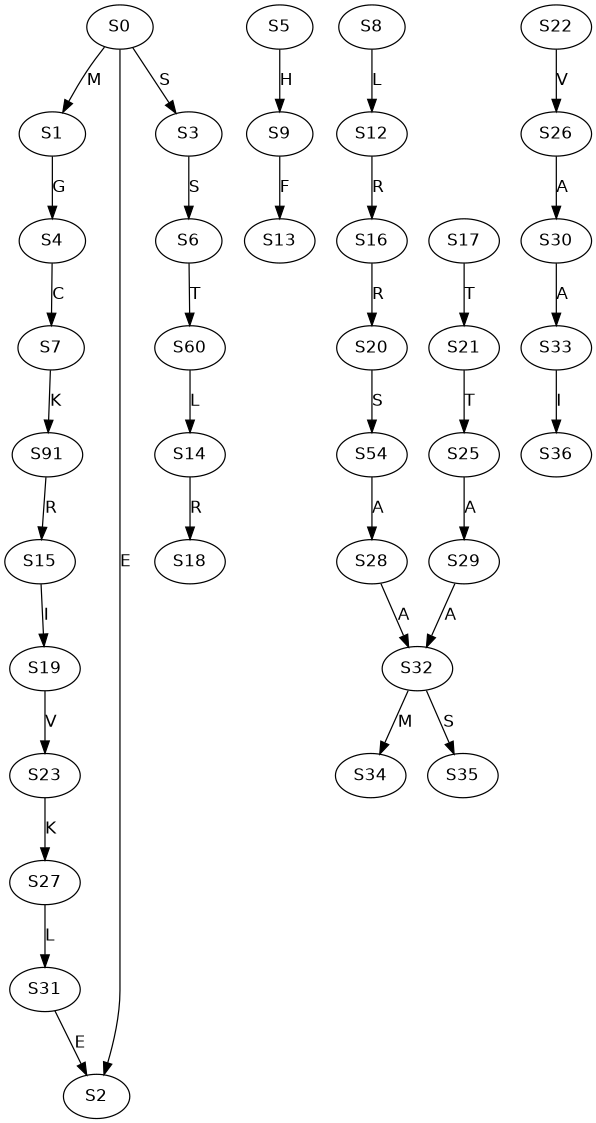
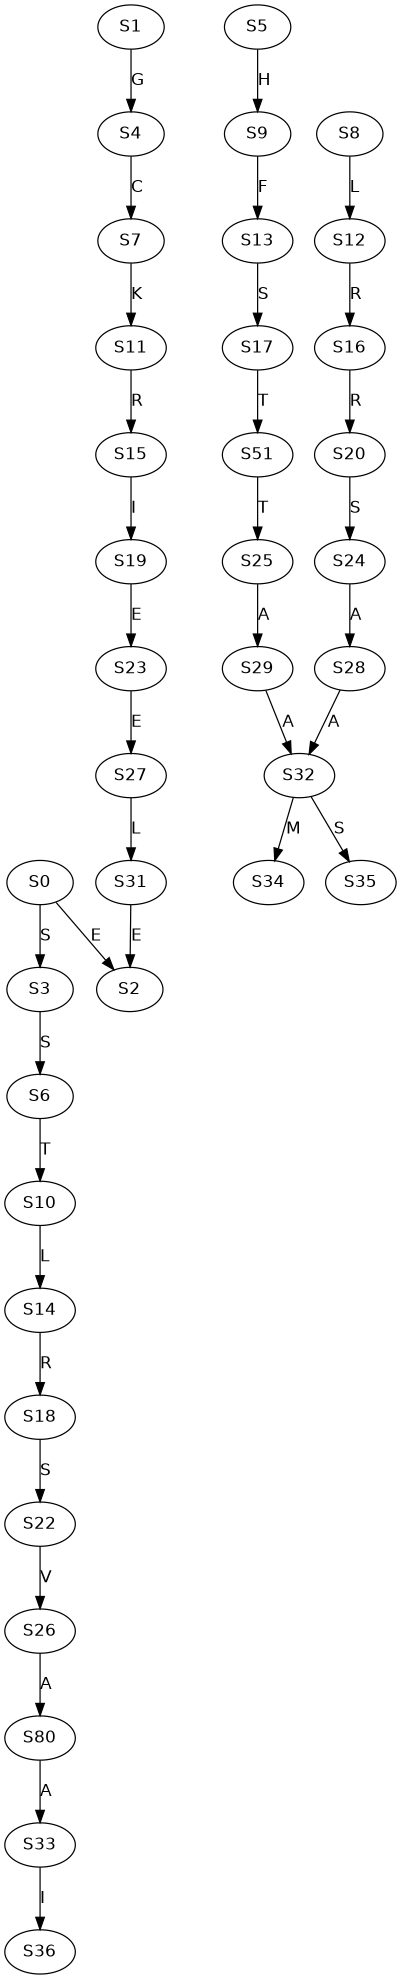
  strict digraph {
    fontname="DejaVu Sans"
    node [fontname="DejaVu Sans"]
    edge [fontname="DejaVu Sans"]
    S0
    S1
    S2
    S3
    S4
    S6
    S7
    S5
    S9
-   S10 [label=S60]
-   S11 [label=S91]
+   S10
+   S11
    S8
    S12
    S13
    S14
    S15
    S16
    S17
    S18
    S19
    S20
-   S21
+   S21 [label=S51]
    S22
    S23
-   S24 [label=S54]
+   S24
    S25
    S26
    S27
    S28
    S29
-   S30
+   S30 [label=S80]
    S31
    S32
    S33
    S34
    S35
    S36
-   S0 -> S1 [label=M]
    S0 -> S2 [label=E]
    S0 -> S3 [label=S]
    S1 -> S4 [label=G]
    S3 -> S6 [label=S]
    S4 -> S7 [label=C]
    S6 -> S10 [label=T]
    S7 -> S11 [label=K]
    S5 -> S9 [label=H]
    S9 -> S13 [label=F]
    S10 -> S14 [label=L]
    S11 -> S15 [label=R]
    S8 -> S12 [label=L]
    S12 -> S16 [label=R]
+   S13 -> S17 [label=S]
    S14 -> S18 [label=R]
    S15 -> S19 [label=I]
    S16 -> S20 [label=R]
    S17 -> S21 [label=T]
-   S19 -> S23 [label=V]
+   S18 -> S22 [label=S]
+   S19 -> S23 [label=E]
    S20 -> S24 [label=S]
    S21 -> S25 [label=T]
    S22 -> S26 [label=V]
-   S23 -> S27 [label=K]
+   S23 -> S27 [label=E]
    S24 -> S28 [label=A]
    S25 -> S29 [label=A]
    S26 -> S30 [label=A]
    S27 -> S31 [label=L]
    S28 -> S32 [label=A]
    S29 -> S32 [label=A]
    S30 -> S33 [label=A]
    S31 -> S2 [label=E]
    S32 -> S34 [label=M]
    S32 -> S35 [label=S]
    S33 -> S36 [label=I]
  }
